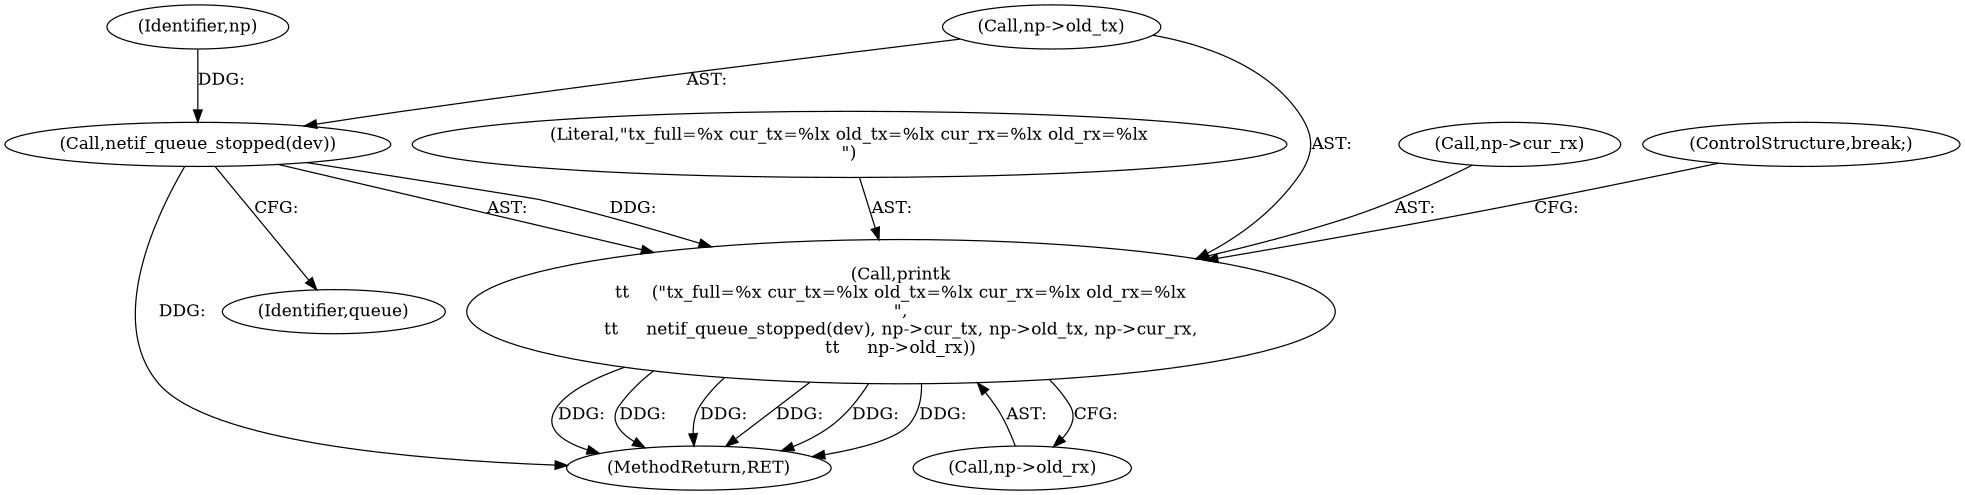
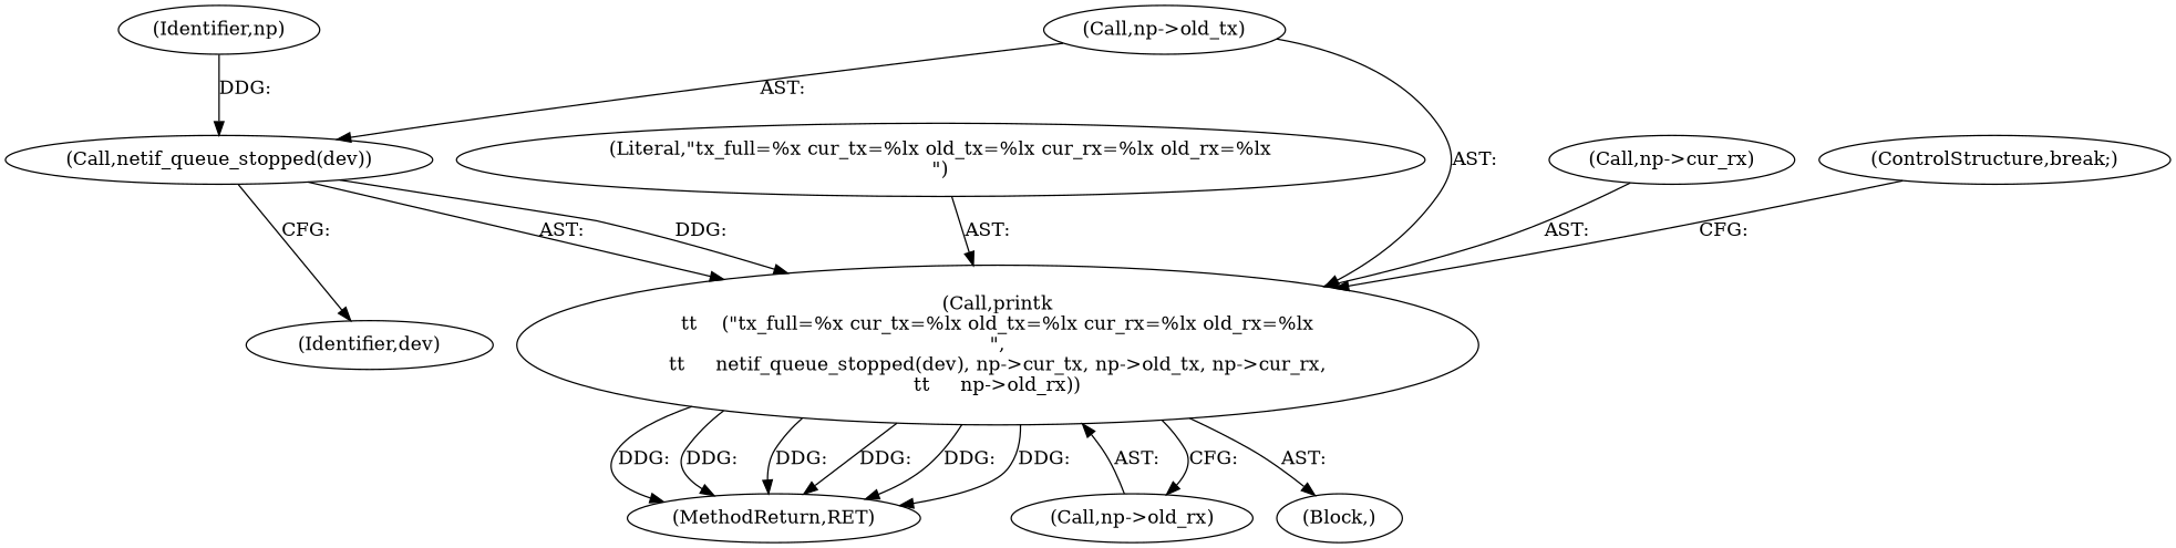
  digraph {
    n1 [label="(Call,printk\n\t\t    (\"tx_full=%x cur_tx=%lx old_tx=%lx cur_rx=%lx old_rx=%lx\n\",\n\t\t     netif_queue_stopped(dev), np->cur_tx, np->old_tx, np->cur_rx,\n\t\t     np->old_rx))"]
+   n2 [label="(Block,)"]
    n3 [label="(Call,np->old_rx)"]
    n4 [label="(MethodReturn,RET)"]
    n5 [label="(Call,netif_queue_stopped(dev))"]
-   n6 [label="(Identifier,queue)"]
+   n6 [label="(Identifier,dev)"]
    n7 [label="(Literal,\"tx_full=%x cur_tx=%lx old_tx=%lx cur_rx=%lx old_rx=%lx\n\")"]
    n8 [label="(Identifier,np)"]
    n9 [label="(Call,np->cur_rx)"]
    n10 [label="(ControlStructure,break;)"]
    n11 [label="(Call,np->old_tx)"]
+   n1 -> n2 [label="AST: "]
    n1 -> n3 [label="CFG: "]
    n1 -> n4 [label="DDG: "]
    n1 -> n4 [label="DDG: "]
    n1 -> n4 [label="DDG: "]
    n1 -> n4 [label="DDG: "]
    n1 -> n4 [label="DDG: "]
    n1 -> n4 [label="DDG: "]
    n3 -> n1 [label="AST: "]
    n5 -> n1 [label="AST: "]
    n5 -> n1 [label="DDG: "]
-   n5 -> n4 [label="DDG: "]
    n5 -> n6 [label="CFG: "]
    n7 -> n1 [label="AST: "]
    n8 -> n5 [label="DDG: "]
    n9 -> n1 [label="AST: "]
    n10 -> n1 [label="CFG: "]
    n11 -> n1 [label="AST: "]
    n11 -> n5 [label="AST: "]
  }
